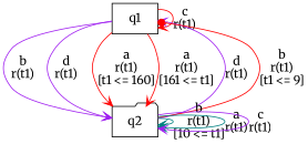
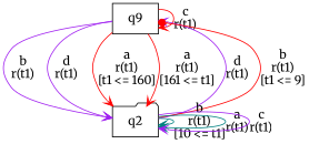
  digraph {
    fontname=Merriweather
    node [fontname=Merriweather]
    edge [color=red arrowhead=vee fontname=Merriweather]
-   n1 [label=q1 shape=box]
+   n1 [label=q9 shape=box]
    n2 [label=q2 shape=folder]
    n1 -> n1 [label="c\nr(t1)\n"]
    n1 -> n2 [label="b\nr(t1)\n" color=purple]
    n1 -> n2 [label="d\nr(t1)\n" color=purple]
    n1 -> n2 [label="a\nr(t1)\n[t1 <= 160]"]
    n1 -> n2 [label="a\nr(t1)\n[161 <= t1]"]
    n2 -> n1 [label="d\nr(t1)\n" color=purple]
    n2 -> n1 [label="b\nr(t1)\n[t1 <= 9]" arrowhead=dot]
    n2 -> n2 [label="b\nr(t1)\n[10 <= t1]" color=teal]
    n2 -> n2 [label="a\nr(t1)\n" color=teal]
    n2 -> n2 [label="c\nr(t1)\n" color=purple]
  }
